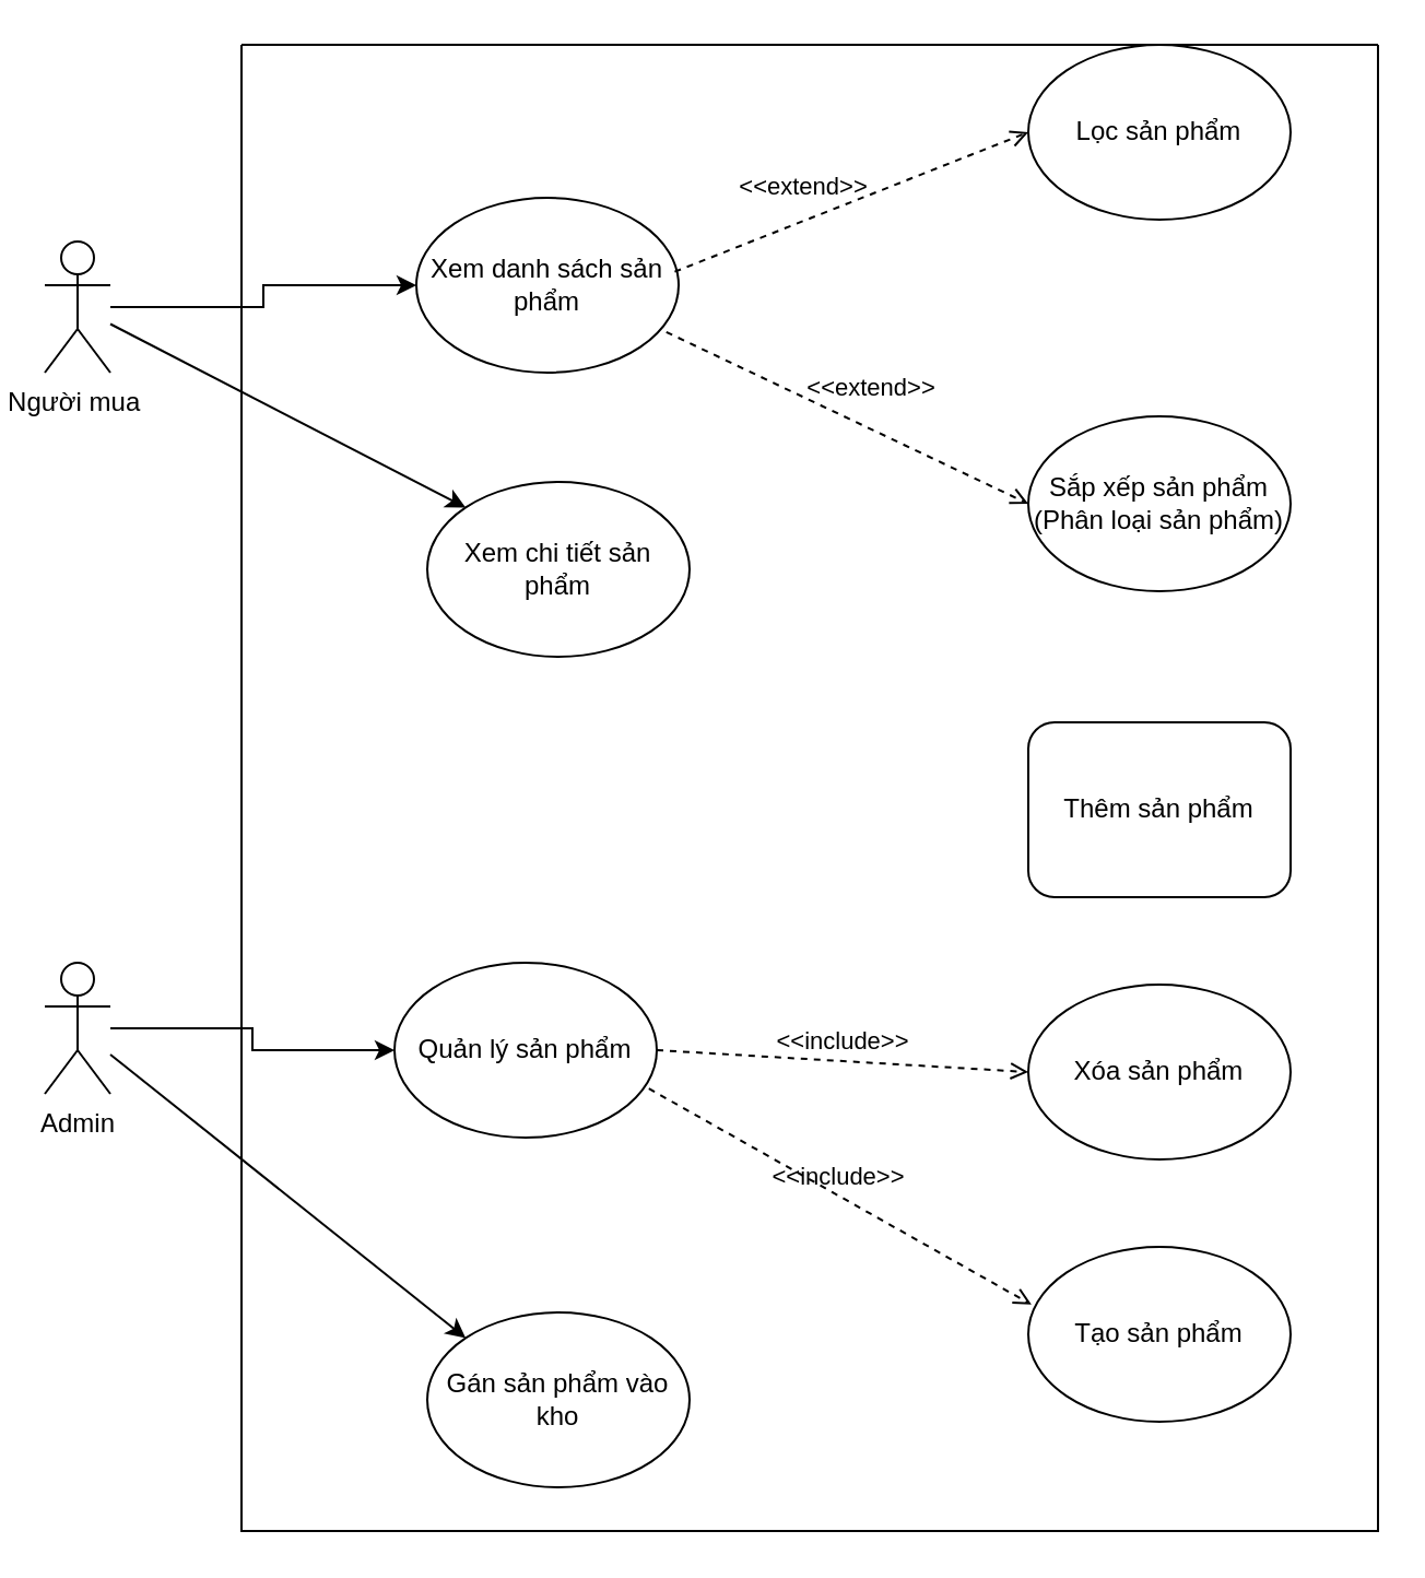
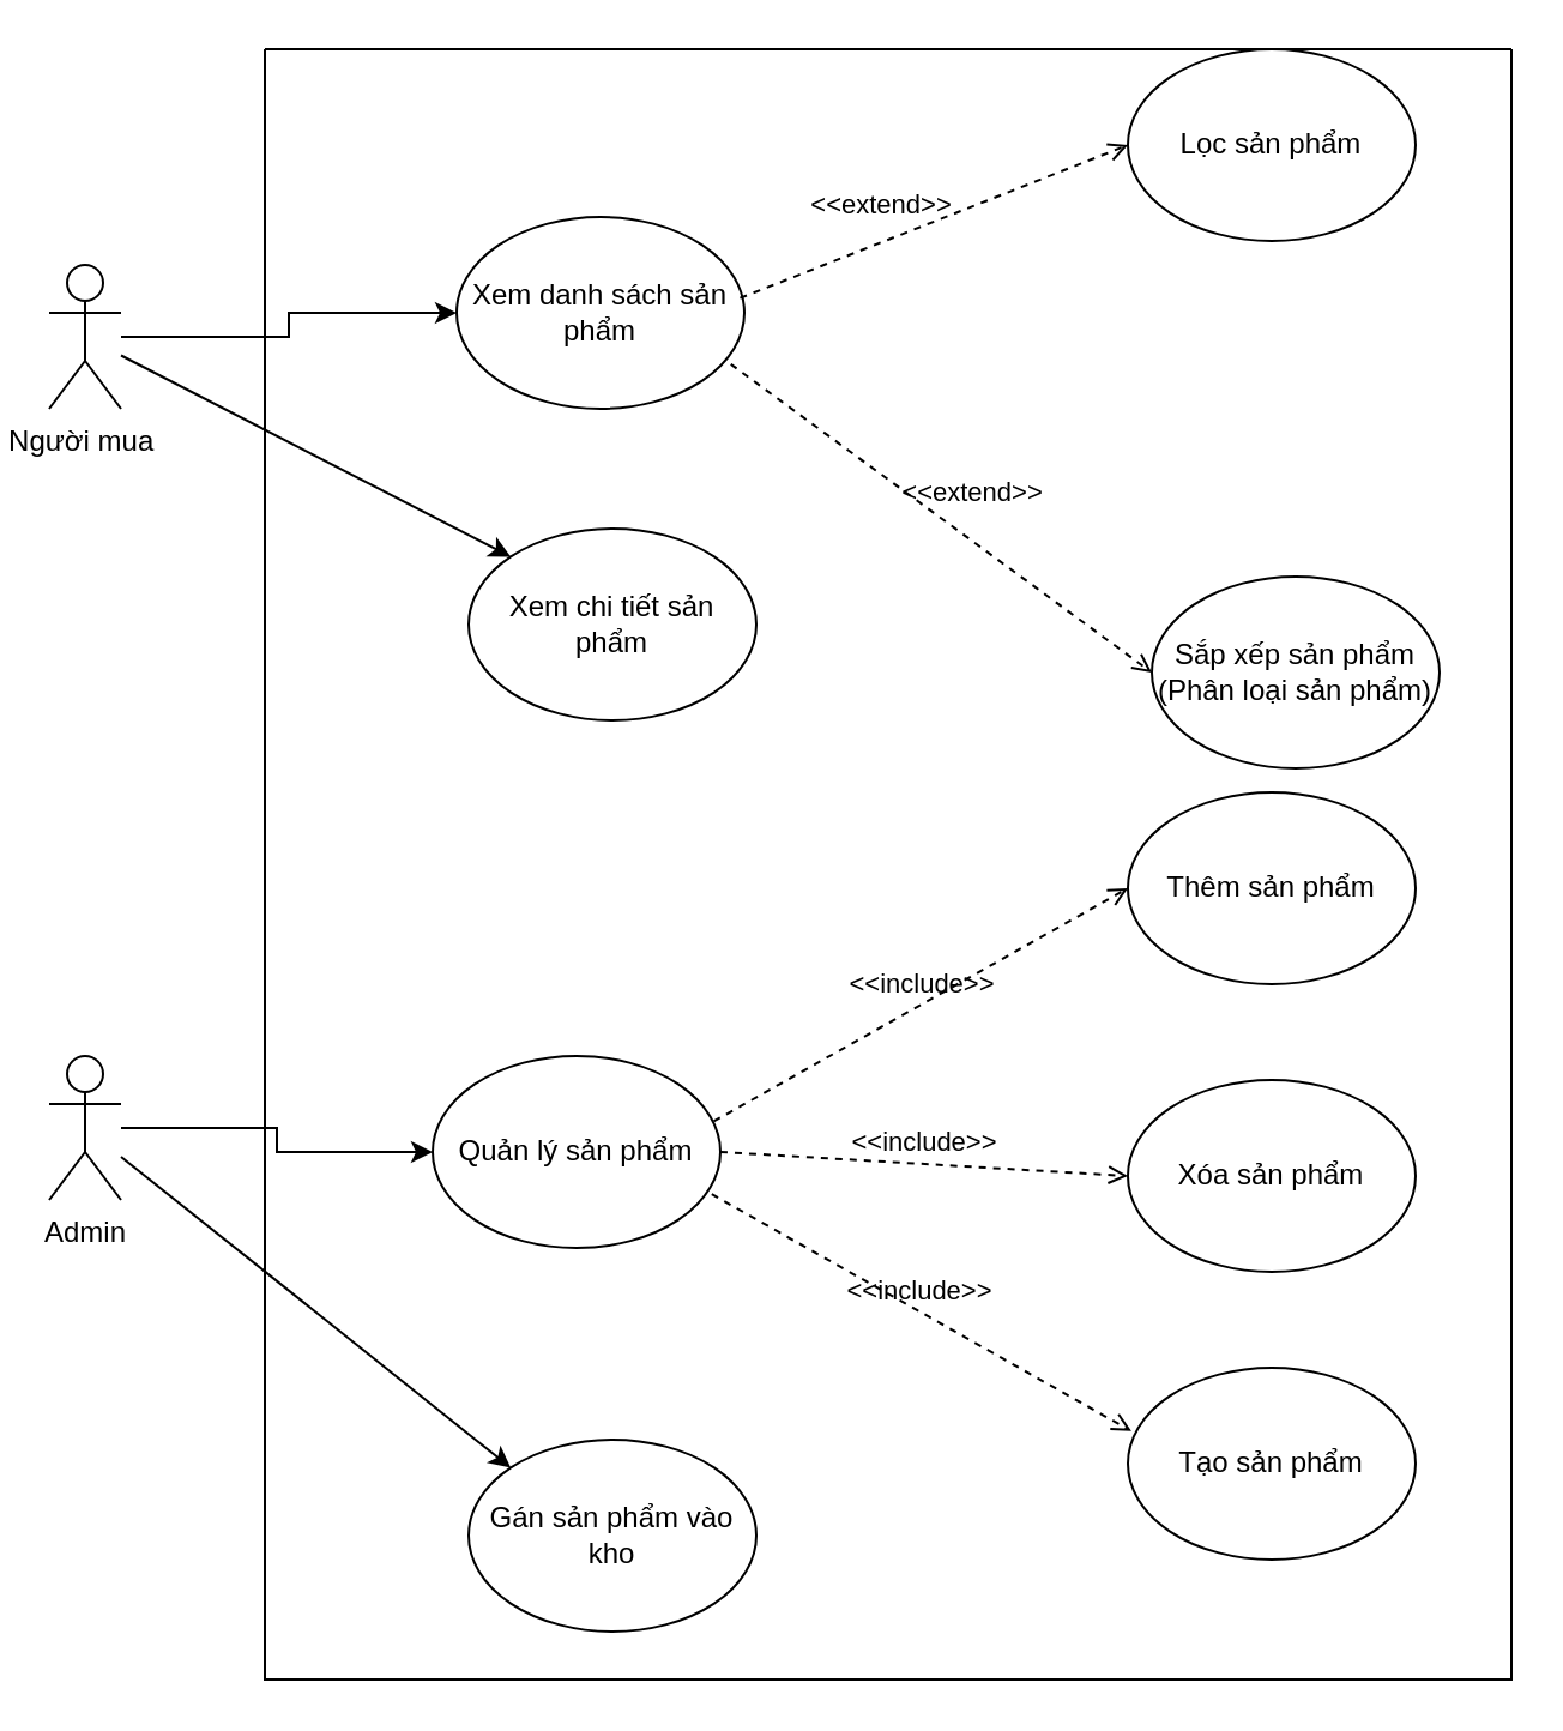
  <mxCell id="0" />
  <mxCell id="1" parent="0" />
  <mxCell id="2" style="edgeStyle=orthogonalEdgeStyle;rounded=0;orthogonalLoop=1;jettySize=auto;html=1;entryX=0;entryY=0.5;entryDx=0;entryDy=0;" parent="1" source="4" target="7" edge="1"><mxGeometry relative="1" as="geometry"><Array as="points" /></mxGeometry></mxCell>
  <mxCell id="3" style="rounded=0;orthogonalLoop=1;jettySize=auto;html=1;entryX=0;entryY=0;entryDx=0;entryDy=0;" parent="1" source="4" target="12" edge="1"><mxGeometry relative="1" as="geometry" /></mxCell>
  <mxCell id="4" value="Người mua&amp;nbsp;" style="shape=umlActor;verticalLabelPosition=bottom;verticalAlign=top;html=1;outlineConnect=0;" parent="1" vertex="1"><mxGeometry x="20" y="110" width="30" height="60" as="geometry" /></mxCell>
  <mxCell id="5" style="edgeStyle=orthogonalEdgeStyle;rounded=0;orthogonalLoop=1;jettySize=auto;html=1;entryX=0;entryY=0.5;entryDx=0;entryDy=0;" parent="1" source="6" target="13" edge="1"><mxGeometry relative="1" as="geometry" /></mxCell>
  <mxCell id="6" value="Admin" style="shape=umlActor;verticalLabelPosition=bottom;verticalAlign=top;html=1;outlineConnect=0;" parent="1" vertex="1"><mxGeometry x="20" y="440" width="30" height="60" as="geometry" /></mxCell>
  <mxCell id="7" value="Xem danh sách sản phẩm" style="ellipse;whiteSpace=wrap;html=1;" parent="1" vertex="1"><mxGeometry x="190" y="90" width="120" height="80" as="geometry" /></mxCell>
  <mxCell id="8" value="Lọc sản phẩm" style="ellipse;whiteSpace=wrap;html=1;" parent="1" vertex="1"><mxGeometry x="470" y="20" width="120" height="80" as="geometry" /></mxCell>
- <mxCell id="9" value="Sắp xếp sản phẩm&lt;div&gt;(Phân loại sản phẩm)&lt;/div&gt;" style="ellipse;whiteSpace=wrap;html=1;" parent="1" vertex="1"><mxGeometry x="470" y="190" width="120" height="80" as="geometry" /></mxCell>
+ <mxCell id="9" value="Sắp xếp sản phẩm&lt;div&gt;(Phân loại sản phẩm)&lt;/div&gt;" style="ellipse;whiteSpace=wrap;html=1;" parent="1" vertex="1"><mxGeometry x="480" y="240" width="120" height="80" as="geometry" /></mxCell>
  <mxCell id="10" value="&amp;lt;&amp;lt;extend&amp;gt;&amp;gt;" style="html=1;verticalAlign=bottom;labelBackgroundColor=none;endArrow=open;endFill=0;dashed=1;rounded=0;entryX=0;entryY=0.5;entryDx=0;entryDy=0;exitX=0.985;exitY=0.423;exitDx=0;exitDy=0;exitPerimeter=0;" parent="1" source="7" target="8" edge="1"><mxGeometry x="-0.241" y="6" width="160" relative="1" as="geometry"><mxPoint x="330" y="120" as="sourcePoint" /><mxPoint x="480" y="130" as="targetPoint" /><mxPoint as="offset" /></mxGeometry></mxCell>
  <mxCell id="11" value="&amp;lt;&amp;lt;extend&amp;gt;&amp;gt;" style="html=1;verticalAlign=bottom;labelBackgroundColor=none;endArrow=open;endFill=0;dashed=1;rounded=0;exitX=0.953;exitY=0.768;exitDx=0;exitDy=0;exitPerimeter=0;entryX=0;entryY=0.5;entryDx=0;entryDy=0;" parent="1" source="7" target="9" edge="1"><mxGeometry x="0.083" y="9" width="160" relative="1" as="geometry"><mxPoint x="300" y="180" as="sourcePoint" /><mxPoint x="460" y="180" as="targetPoint" /><mxPoint as="offset" /></mxGeometry></mxCell>
  <mxCell id="12" value="Xem chi tiết sản phẩm" style="ellipse;whiteSpace=wrap;html=1;" parent="1" vertex="1"><mxGeometry x="195" y="220" width="120" height="80" as="geometry" /></mxCell>
  <mxCell id="13" value="Quản lý sản phẩm" style="ellipse;whiteSpace=wrap;html=1;" parent="1" vertex="1"><mxGeometry x="180" y="440" width="120" height="80" as="geometry" /></mxCell>
- <mxCell id="14" value="Thêm sản phẩm" style="whiteSpace=wrap;html=1;rounded=1;" parent="1" vertex="1"><mxGeometry x="470" y="330" width="120" height="80" as="geometry" /></mxCell>
+ <mxCell id="14" value="Thêm sản phẩm" style="ellipse;whiteSpace=wrap;html=1;" parent="1" vertex="1"><mxGeometry x="470" y="330" width="120" height="80" as="geometry" /></mxCell>
  <mxCell id="15" value="Tạo sản phẩm" style="ellipse;whiteSpace=wrap;html=1;" parent="1" vertex="1"><mxGeometry x="470" y="570" width="120" height="80" as="geometry" /></mxCell>
  <mxCell id="16" value="Xóa sản phẩm" style="ellipse;whiteSpace=wrap;html=1;" parent="1" vertex="1"><mxGeometry x="470" y="450" width="120" height="80" as="geometry" /></mxCell>
+ <mxCell id="17" value="&amp;lt;&amp;lt;include&amp;gt;&amp;gt;" style="html=1;verticalAlign=bottom;labelBackgroundColor=none;endArrow=open;endFill=0;dashed=1;rounded=0;exitX=0.977;exitY=0.34;exitDx=0;exitDy=0;entryX=0;entryY=0.5;entryDx=0;entryDy=0;exitPerimeter=0;" parent="1" source="13" target="14" edge="1"><mxGeometry width="160" relative="1" as="geometry"><mxPoint x="320" y="470" as="sourcePoint" /><mxPoint x="480" y="470" as="targetPoint" /></mxGeometry></mxCell>
  <mxCell id="18" value="&amp;lt;&amp;lt;include&amp;gt;&amp;gt;" style="html=1;verticalAlign=bottom;labelBackgroundColor=none;endArrow=open;endFill=0;dashed=1;rounded=0;exitX=1;exitY=0.5;exitDx=0;exitDy=0;entryX=0;entryY=0.5;entryDx=0;entryDy=0;" parent="1" source="13" target="16" edge="1"><mxGeometry width="160" relative="1" as="geometry"><mxPoint x="160" y="430" as="sourcePoint" /><mxPoint x="320" y="430" as="targetPoint" /></mxGeometry></mxCell>
  <mxCell id="19" value="&amp;lt;&amp;lt;include&amp;gt;&amp;gt;" style="html=1;verticalAlign=bottom;labelBackgroundColor=none;endArrow=open;endFill=0;dashed=1;rounded=0;exitX=0.97;exitY=0.72;exitDx=0;exitDy=0;exitPerimeter=0;entryX=0.012;entryY=0.33;entryDx=0;entryDy=0;entryPerimeter=0;" parent="1" source="13" target="15" edge="1"><mxGeometry width="160" relative="1" as="geometry"><mxPoint x="360" y="560" as="sourcePoint" /><mxPoint x="520" y="560" as="targetPoint" /></mxGeometry></mxCell>
  <mxCell id="20" value="Gán sản phẩm vào kho" style="ellipse;whiteSpace=wrap;html=1;" parent="1" vertex="1"><mxGeometry x="195" y="600" width="120" height="80" as="geometry" /></mxCell>
  <mxCell id="21" style="rounded=0;orthogonalLoop=1;jettySize=auto;html=1;entryX=0;entryY=0;entryDx=0;entryDy=0;" parent="1" source="6" target="20" edge="1"><mxGeometry relative="1" as="geometry" /></mxCell>
  <mxCell id="22" value="" style="swimlane;startSize=0;" parent="1" vertex="1"><mxGeometry x="110" y="20" width="520" height="680" as="geometry" /></mxCell>
